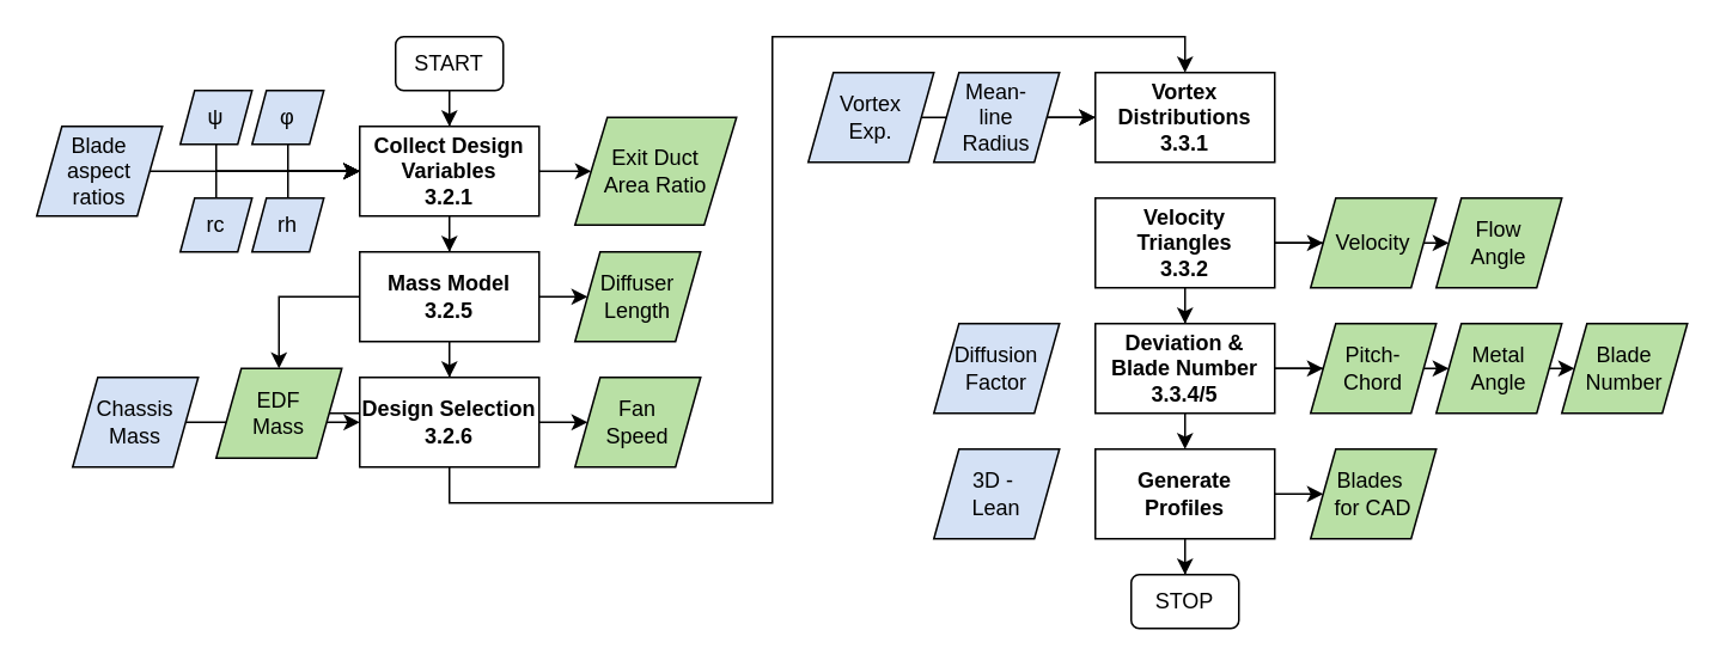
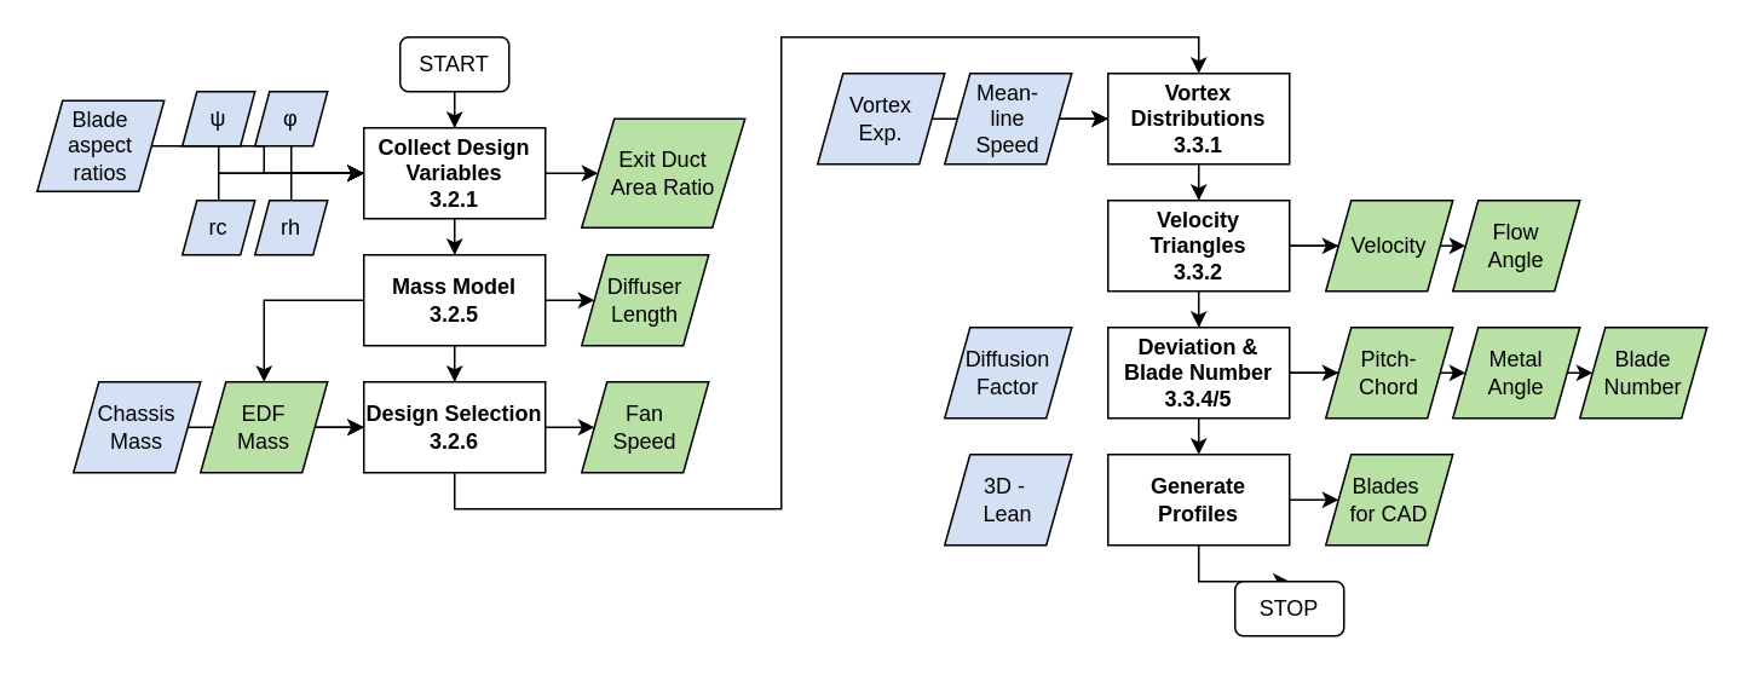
  <mxCell id="0" />
  <mxCell id="1" parent="0" />
  <mxCell id="2" style="edgeStyle=orthogonalEdgeStyle;rounded=0;orthogonalLoop=1;jettySize=auto;html=1;entryX=0.5;entryY=0;entryDx=0;entryDy=0;" parent="1" source="3" target="6" edge="1"><mxGeometry relative="1" as="geometry" /></mxCell>
  <mxCell id="3" value="START" style="rounded=1;whiteSpace=wrap;html=1;fontSize=12;glass=0;strokeWidth=1;shadow=0;" parent="1" vertex="1"><mxGeometry x="220" y="20" width="60" height="30" as="geometry" /></mxCell>
  <mxCell id="4" style="edgeStyle=orthogonalEdgeStyle;rounded=0;orthogonalLoop=1;jettySize=auto;html=1;entryX=0.5;entryY=0;entryDx=0;entryDy=0;" parent="1" source="6" target="18" edge="1"><mxGeometry relative="1" as="geometry" /></mxCell>
  <mxCell id="5" style="edgeStyle=orthogonalEdgeStyle;rounded=0;orthogonalLoop=1;jettySize=auto;html=1;entryX=0;entryY=0.5;entryDx=0;entryDy=0;" parent="1" source="6" target="33" edge="1"><mxGeometry relative="1" as="geometry" /></mxCell>
  <mxCell id="6" value="&lt;b&gt;Collect Design Variables&lt;br&gt;3.2.1&lt;br&gt;&lt;/b&gt;" style="rounded=0;whiteSpace=wrap;html=1;fillColor=#FFFFFF;" parent="1" vertex="1"><mxGeometry x="200" y="70" width="100" height="50" as="geometry" /></mxCell>
  <mxCell id="7" value="" style="edgeStyle=orthogonalEdgeStyle;rounded=0;orthogonalLoop=1;jettySize=auto;html=1;" parent="1" source="8" target="6" edge="1"><mxGeometry relative="1" as="geometry"><mxPoint x="160" y="30" as="targetPoint" /><Array as="points"><mxPoint x="160" y="95" /></Array></mxGeometry></mxCell>
  <mxCell id="8" value="rh" style="shape=parallelogram;perimeter=parallelogramPerimeter;whiteSpace=wrap;html=1;fillColor=#D4E1F5;" parent="1" vertex="1"><mxGeometry x="140" y="110" width="40" height="30" as="geometry" /></mxCell>
  <mxCell id="9" style="edgeStyle=orthogonalEdgeStyle;rounded=0;orthogonalLoop=1;jettySize=auto;html=1;" parent="1" source="10" target="6" edge="1"><mxGeometry relative="1" as="geometry"><Array as="points"><mxPoint x="120" y="95" /></Array></mxGeometry></mxCell>
  <mxCell id="10" value="&lt;span style=&quot;font-family: sans-serif ; font-size: 12.092px&quot;&gt;ψ&lt;/span&gt;" style="shape=parallelogram;perimeter=parallelogramPerimeter;whiteSpace=wrap;html=1;fillColor=#D4E1F5;" parent="1" vertex="1"><mxGeometry x="100" y="50" width="40" height="30" as="geometry" /></mxCell>
  <mxCell id="11" style="edgeStyle=orthogonalEdgeStyle;rounded=0;orthogonalLoop=1;jettySize=auto;html=1;entryX=0;entryY=0.5;entryDx=0;entryDy=0;" parent="1" source="12" target="6" edge="1"><mxGeometry relative="1" as="geometry"><Array as="points"><mxPoint x="160" y="95" /></Array></mxGeometry></mxCell>
  <mxCell id="12" value="&lt;span style=&quot;font-family: sans-serif ; font-size: 12.092px&quot;&gt;φ&lt;/span&gt;" style="shape=parallelogram;perimeter=parallelogramPerimeter;whiteSpace=wrap;html=1;fillColor=#D4E1F5;" parent="1" vertex="1"><mxGeometry x="140" y="50" width="40" height="30" as="geometry" /></mxCell>
  <mxCell id="13" style="edgeStyle=orthogonalEdgeStyle;rounded=0;orthogonalLoop=1;jettySize=auto;html=1;" parent="1" source="14" target="6" edge="1"><mxGeometry relative="1" as="geometry" /></mxCell>
- <mxCell id="14" value="Blade aspect ratios&lt;br&gt;" style="shape=parallelogram;perimeter=parallelogramPerimeter;whiteSpace=wrap;html=1;fillColor=#D4E1F5;" parent="1" vertex="1"><mxGeometry x="20" y="70" width="70" height="50" as="geometry" /></mxCell>
+ <mxCell id="14" value="Blade aspect ratios&lt;br&gt;" style="shape=parallelogram;perimeter=parallelogramPerimeter;whiteSpace=wrap;html=1;fillColor=#D4E1F5;" parent="1" vertex="1"><mxGeometry x="20" y="55" width="70" height="50" as="geometry" /></mxCell>
  <mxCell id="15" style="edgeStyle=orthogonalEdgeStyle;rounded=0;orthogonalLoop=1;jettySize=auto;html=1;entryX=0.5;entryY=0;entryDx=0;entryDy=0;" parent="1" source="18" target="22" edge="1"><mxGeometry relative="1" as="geometry" /></mxCell>
  <mxCell id="16" style="edgeStyle=orthogonalEdgeStyle;rounded=0;orthogonalLoop=1;jettySize=auto;html=1;" parent="1" source="18" target="30" edge="1"><mxGeometry relative="1" as="geometry" /></mxCell>
  <mxCell id="17" style="edgeStyle=orthogonalEdgeStyle;rounded=0;orthogonalLoop=1;jettySize=auto;html=1;entryX=0.5;entryY=0;entryDx=0;entryDy=0;" parent="1" source="18" target="38" edge="1"><mxGeometry relative="1" as="geometry" /></mxCell>
  <mxCell id="18" value="&lt;b&gt;Mass Model&lt;br&gt;3.2.5&lt;br&gt;&lt;/b&gt;" style="rounded=0;whiteSpace=wrap;html=1;" parent="1" vertex="1"><mxGeometry x="200" y="140" width="100" height="50" as="geometry" /></mxCell>
  <mxCell id="19" style="edgeStyle=orthogonalEdgeStyle;rounded=0;orthogonalLoop=1;jettySize=auto;html=1;" parent="1" source="38" target="22" edge="1"><mxGeometry relative="1" as="geometry" /></mxCell>
  <mxCell id="20" style="edgeStyle=orthogonalEdgeStyle;rounded=0;orthogonalLoop=1;jettySize=auto;html=1;entryX=0;entryY=0.5;entryDx=0;entryDy=0;" parent="1" source="22" target="23" edge="1"><mxGeometry relative="1" as="geometry" /></mxCell>
  <mxCell id="21" style="edgeStyle=orthogonalEdgeStyle;rounded=0;orthogonalLoop=1;jettySize=auto;html=1;" parent="1" source="22" target="25" edge="1"><mxGeometry relative="1" as="geometry"><Array as="points"><mxPoint x="250" y="280" /><mxPoint x="430" y="280" /><mxPoint x="430" y="20" /><mxPoint x="660" y="20" /></Array></mxGeometry></mxCell>
  <mxCell id="22" value="&lt;b&gt;Design Selection&lt;br&gt;3.2.6&lt;br&gt;&lt;/b&gt;" style="rounded=0;whiteSpace=wrap;html=1;" parent="1" vertex="1"><mxGeometry x="200" y="210" width="100" height="50" as="geometry" /></mxCell>
  <mxCell id="23" value="Fan&lt;br&gt;Speed" style="shape=parallelogram;perimeter=parallelogramPerimeter;whiteSpace=wrap;html=1;fillColor=#B9E0A5;" parent="1" vertex="1"><mxGeometry x="320" y="210" width="70" height="50" as="geometry" /></mxCell>
+ <mxCell id="24" style="edgeStyle=orthogonalEdgeStyle;rounded=0;orthogonalLoop=1;jettySize=auto;html=1;" parent="1" source="25" target="37" edge="1"><mxGeometry relative="1" as="geometry" /></mxCell>
  <mxCell id="25" value="&lt;b&gt;Vortex Distributions&lt;br&gt;3.3.1&lt;br&gt;&lt;/b&gt;" style="rounded=0;whiteSpace=wrap;html=1;" parent="1" vertex="1"><mxGeometry x="610" y="40" width="100" height="50" as="geometry" /></mxCell>
  <mxCell id="26" style="edgeStyle=orthogonalEdgeStyle;rounded=0;orthogonalLoop=1;jettySize=auto;html=1;" parent="1" source="27" target="25" edge="1"><mxGeometry relative="1" as="geometry" /></mxCell>
  <mxCell id="27" value="Vortex&lt;br&gt;Exp." style="shape=parallelogram;perimeter=parallelogramPerimeter;whiteSpace=wrap;html=1;fillColor=#D4E1F5;" parent="1" vertex="1"><mxGeometry x="450" y="40" width="70" height="50" as="geometry" /></mxCell>
  <mxCell id="28" style="edgeStyle=orthogonalEdgeStyle;rounded=0;orthogonalLoop=1;jettySize=auto;html=1;" parent="1" source="29" target="25" edge="1"><mxGeometry relative="1" as="geometry" /></mxCell>
- <mxCell id="29" value="Mean-&lt;br&gt;line&lt;br&gt;Radius" style="shape=parallelogram;perimeter=parallelogramPerimeter;whiteSpace=wrap;html=1;fillColor=#D4E1F5;" parent="1" vertex="1"><mxGeometry x="520" y="40" width="70" height="50" as="geometry" /></mxCell>
+ <mxCell id="29" value="Mean-&lt;br&gt;line&lt;br&gt;Speed" style="shape=parallelogram;perimeter=parallelogramPerimeter;whiteSpace=wrap;html=1;fillColor=#D4E1F5;" parent="1" vertex="1"><mxGeometry x="520" y="40" width="70" height="50" as="geometry" /></mxCell>
  <mxCell id="30" value="Diffuser&lt;br&gt;Length" style="shape=parallelogram;perimeter=parallelogramPerimeter;whiteSpace=wrap;html=1;fillColor=#B9E0A5;" parent="1" vertex="1"><mxGeometry x="320" y="140" width="70" height="50" as="geometry" /></mxCell>
  <mxCell id="31" style="edgeStyle=orthogonalEdgeStyle;rounded=0;orthogonalLoop=1;jettySize=auto;html=1;" parent="1" source="32" target="22" edge="1"><mxGeometry relative="1" as="geometry" /></mxCell>
  <mxCell id="32" value="Chassis&lt;br&gt;Mass" style="shape=parallelogram;perimeter=parallelogramPerimeter;whiteSpace=wrap;html=1;fillColor=#D4E1F5;" parent="1" vertex="1"><mxGeometry x="40" y="210" width="70" height="50" as="geometry" /></mxCell>
  <mxCell id="33" value="&lt;span style=&quot;font-size: 12.092px&quot;&gt;Exit Duct&lt;br&gt;Area Ratio&lt;br&gt;&lt;/span&gt;" style="shape=parallelogram;perimeter=parallelogramPerimeter;whiteSpace=wrap;html=1;fillColor=#B9E0A5;" parent="1" vertex="1"><mxGeometry x="320" y="65" width="90" height="60" as="geometry" /></mxCell>
  <mxCell id="34" style="edgeStyle=orthogonalEdgeStyle;rounded=0;orthogonalLoop=1;jettySize=auto;html=1;" parent="1" source="37" target="42" edge="1"><mxGeometry relative="1" as="geometry" /></mxCell>
  <mxCell id="35" style="edgeStyle=orthogonalEdgeStyle;rounded=0;orthogonalLoop=1;jettySize=auto;html=1;" parent="1" source="37" target="44" edge="1"><mxGeometry relative="1" as="geometry" /></mxCell>
  <mxCell id="36" style="edgeStyle=orthogonalEdgeStyle;rounded=0;orthogonalLoop=1;jettySize=auto;html=1;" parent="1" source="37" target="45" edge="1"><mxGeometry relative="1" as="geometry" /></mxCell>
  <mxCell id="37" value="&lt;b&gt;Velocity&lt;br&gt;Triangles&lt;br&gt;3.3.2&lt;br&gt;&lt;/b&gt;" style="rounded=0;whiteSpace=wrap;html=1;" parent="1" vertex="1"><mxGeometry x="610" y="110" width="100" height="50" as="geometry" /></mxCell>
- <mxCell id="38" value="EDF&lt;br&gt;Mass" style="shape=parallelogram;perimeter=parallelogramPerimeter;whiteSpace=wrap;html=1;fillColor=#B9E0A5;" parent="1" vertex="1"><mxGeometry x="120" y="205" width="70" height="50" as="geometry" /></mxCell>
+ <mxCell id="38" value="EDF&lt;br&gt;Mass" style="shape=parallelogram;perimeter=parallelogramPerimeter;whiteSpace=wrap;html=1;fillColor=#B9E0A5;" parent="1" vertex="1"><mxGeometry x="110" y="210" width="70" height="50" as="geometry" /></mxCell>
  <mxCell id="39" style="edgeStyle=orthogonalEdgeStyle;rounded=0;orthogonalLoop=1;jettySize=auto;html=1;" parent="1" source="42" target="47" edge="1"><mxGeometry relative="1" as="geometry" /></mxCell>
  <mxCell id="40" style="edgeStyle=orthogonalEdgeStyle;rounded=0;orthogonalLoop=1;jettySize=auto;html=1;" parent="1" source="42" edge="1"><mxGeometry relative="1" as="geometry"><mxPoint x="660" y="250" as="targetPoint" /></mxGeometry></mxCell>
  <mxCell id="41" style="edgeStyle=orthogonalEdgeStyle;rounded=0;orthogonalLoop=1;jettySize=auto;html=1;" parent="1" source="42" target="48" edge="1"><mxGeometry relative="1" as="geometry" /></mxCell>
  <mxCell id="42" value="&lt;b&gt;Deviation &amp;amp;&lt;br&gt;Blade Number&lt;br&gt;3.3.4/5&lt;br&gt;&lt;/b&gt;" style="rounded=0;whiteSpace=wrap;html=1;" parent="1" vertex="1"><mxGeometry x="610" y="180" width="100" height="50" as="geometry" /></mxCell>
  <mxCell id="43" value="Diffusion&lt;br&gt;Factor" style="shape=parallelogram;perimeter=parallelogramPerimeter;whiteSpace=wrap;html=1;fillColor=#D4E1F5;" parent="1" vertex="1"><mxGeometry x="520" y="180" width="70" height="50" as="geometry" /></mxCell>
  <mxCell id="44" value="Velocity" style="shape=parallelogram;perimeter=parallelogramPerimeter;whiteSpace=wrap;html=1;fillColor=#B9E0A5;" parent="1" vertex="1"><mxGeometry x="730" y="110" width="70" height="50" as="geometry" /></mxCell>
  <mxCell id="45" value="Flow&lt;br&gt;Angle" style="shape=parallelogram;perimeter=parallelogramPerimeter;whiteSpace=wrap;html=1;fillColor=#B9E0A5;" parent="1" vertex="1"><mxGeometry x="800" y="110" width="70" height="50" as="geometry" /></mxCell>
  <mxCell id="46" style="edgeStyle=orthogonalEdgeStyle;rounded=0;orthogonalLoop=1;jettySize=auto;html=1;" edge="1" parent="1" source="47" target="57"><mxGeometry relative="1" as="geometry"><Array as="points"><mxPoint x="840" y="220" /><mxPoint x="840" y="220" /></Array></mxGeometry></mxCell>
  <mxCell id="47" value="Metal&lt;br&gt;Angle" style="shape=parallelogram;perimeter=parallelogramPerimeter;whiteSpace=wrap;html=1;fillColor=#B9E0A5;" parent="1" vertex="1"><mxGeometry x="800" y="180" width="70" height="50" as="geometry" /></mxCell>
  <mxCell id="48" value="Pitch-&lt;br&gt;Chord" style="shape=parallelogram;perimeter=parallelogramPerimeter;whiteSpace=wrap;html=1;fillColor=#B9E0A5;" parent="1" vertex="1"><mxGeometry x="730" y="180" width="70" height="50" as="geometry" /></mxCell>
  <mxCell id="49" style="edgeStyle=orthogonalEdgeStyle;rounded=0;orthogonalLoop=1;jettySize=auto;html=1;entryX=0;entryY=0.5;entryDx=0;entryDy=0;" parent="1" source="51" target="52" edge="1"><mxGeometry relative="1" as="geometry" /></mxCell>
  <mxCell id="50" style="edgeStyle=orthogonalEdgeStyle;rounded=0;orthogonalLoop=1;jettySize=auto;html=1;" parent="1" source="51" target="54" edge="1"><mxGeometry relative="1" as="geometry" /></mxCell>
  <mxCell id="51" value="&lt;b&gt;Generate&lt;br&gt;Profiles&lt;br&gt;&lt;/b&gt;" style="rounded=0;whiteSpace=wrap;html=1;" parent="1" vertex="1"><mxGeometry x="610" y="250" width="100" height="50" as="geometry" /></mxCell>
  <mxCell id="52" value="Blades&amp;nbsp;&lt;br&gt;for CAD" style="shape=parallelogram;perimeter=parallelogramPerimeter;whiteSpace=wrap;html=1;fillColor=#B9E0A5;" parent="1" vertex="1"><mxGeometry x="730" y="250" width="70" height="50" as="geometry" /></mxCell>
  <mxCell id="53" value="3D -&amp;nbsp;&lt;br&gt;Lean" style="shape=parallelogram;perimeter=parallelogramPerimeter;whiteSpace=wrap;html=1;fillColor=#D4E1F5;" parent="1" vertex="1"><mxGeometry x="520" y="250" width="70" height="50" as="geometry" /></mxCell>
- <mxCell id="54" value="STOP" style="rounded=1;whiteSpace=wrap;html=1;fontSize=12;glass=0;strokeWidth=1;shadow=0;" parent="1" vertex="1"><mxGeometry x="630" y="320" width="60" height="30" as="geometry" /></mxCell>
+ <mxCell id="54" value="STOP" style="rounded=1;whiteSpace=wrap;html=1;fontSize=12;glass=0;strokeWidth=1;shadow=0;" parent="1" vertex="1"><mxGeometry x="680" y="320" width="60" height="30" as="geometry" /></mxCell>
  <mxCell id="55" style="edgeStyle=orthogonalEdgeStyle;rounded=0;orthogonalLoop=1;jettySize=auto;html=1;" parent="1" source="56" target="6" edge="1"><mxGeometry relative="1" as="geometry"><Array as="points"><mxPoint x="120" y="95" /></Array></mxGeometry></mxCell>
  <mxCell id="56" value="rc" style="shape=parallelogram;perimeter=parallelogramPerimeter;whiteSpace=wrap;html=1;fillColor=#D4E1F5;" parent="1" vertex="1"><mxGeometry x="100" y="110" width="40" height="30" as="geometry" /></mxCell>
  <mxCell id="57" value="Blade Number" style="shape=parallelogram;perimeter=parallelogramPerimeter;whiteSpace=wrap;html=1;fillColor=#B9E0A5;" vertex="1" parent="1"><mxGeometry x="870" y="180" width="70" height="50" as="geometry" /></mxCell>
